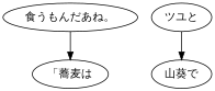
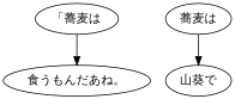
  digraph {
    fontname="Fira Sans"
    node [fontname="Fira Sans"]
    edge [fontname="Fira Sans"]
    n1 [label="「蕎麦は"]
    n2 [label="食うもんだあね。"]
-   n3 [label="ツユと"]
+   n3 [label="蕎麦は"]
    n4 [label="山葵で"]
-   n2 -> n1
+   n1 -> n2
    n3 -> n4
  }
